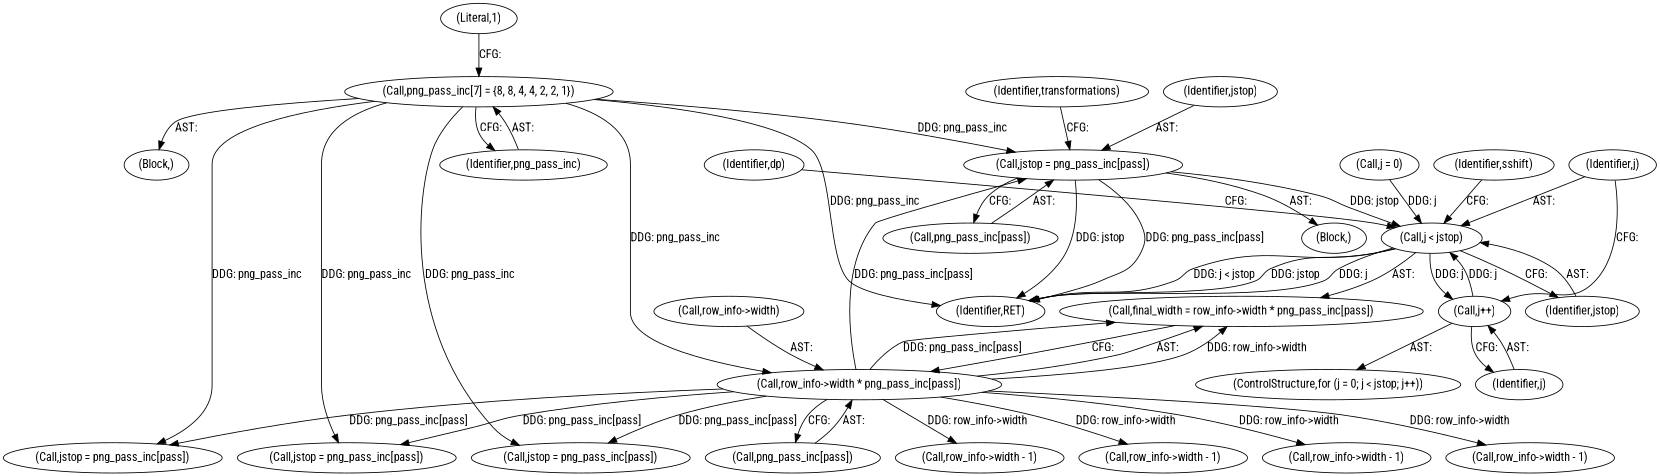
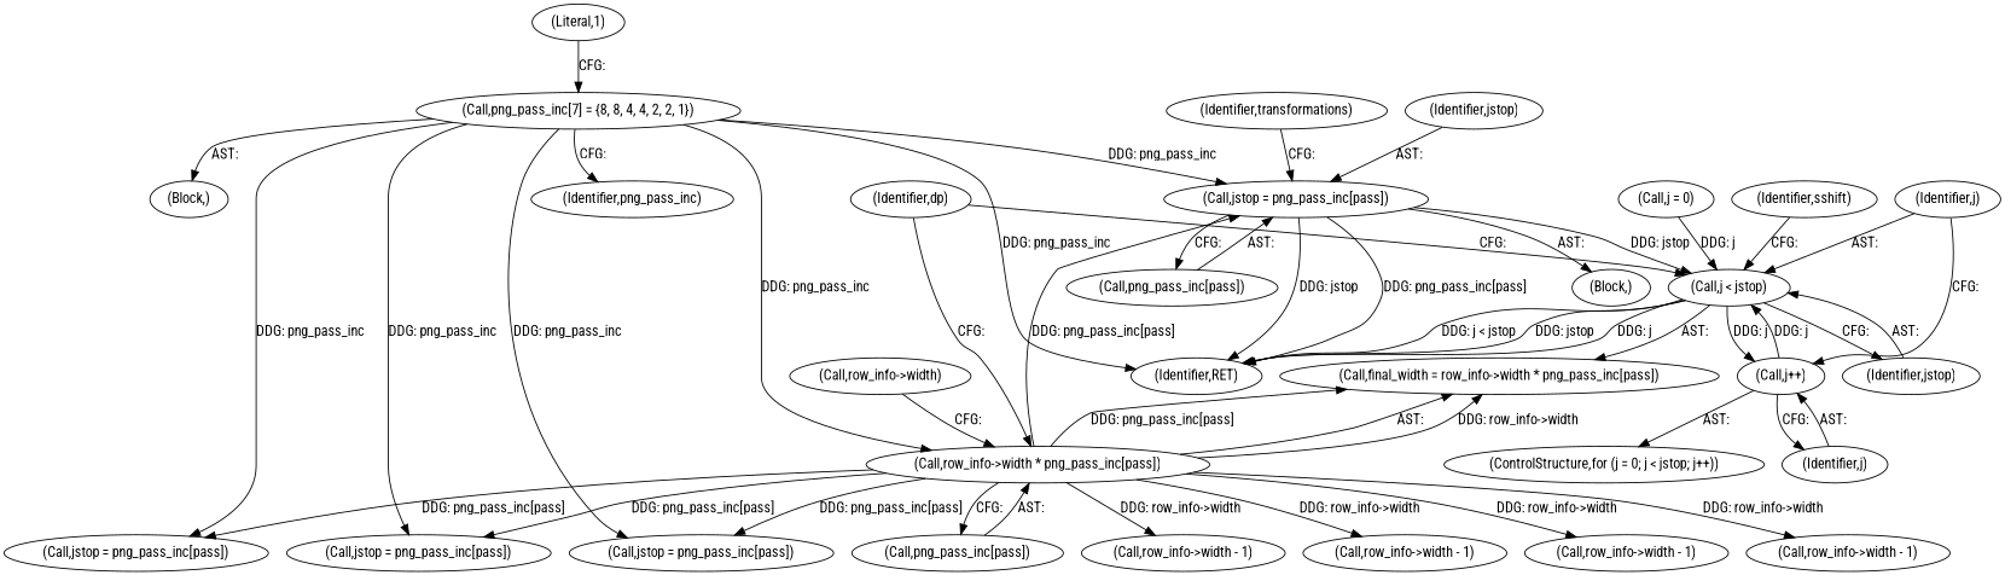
  digraph {
    fontname="Roboto Condensed"
    node [fontname="Roboto Condensed"]
    edge [fontname="Roboto Condensed"]
    n1 [label="(Call,jstop = png_pass_inc[pass])"]
    n2 [label="(Call,j < jstop)"]
    n3 [label="(Call,png_pass_inc[pass])"]
    n4 [label="(Identifier,RET)"]
    n5 [label="(Block,)"]
    n6 [label="(Call,final_width = row_info->width * png_pass_inc[pass])"]
    n7 [label="(Call,j++)"]
    n8 [label="(Identifier,jstop)"]
    n9 [label="(Call,row_info->width * png_pass_inc[pass])"]
    n10 [label="(Call,row_info->width - 1)"]
    n11 [label="(Call,jstop = png_pass_inc[pass])"]
    n12 [label="(Call,row_info->width - 1)"]
    n13 [label="(Call,jstop = png_pass_inc[pass])"]
    n14 [label="(Call,row_info->width - 1)"]
    n15 [label="(Call,png_pass_inc[pass])"]
    n16 [label="(Call,row_info->width - 1)"]
    n17 [label="(Call,jstop = png_pass_inc[pass])"]
    n18 [label="(Call,png_pass_inc[7] = {8, 8, 4, 4, 2, 2, 1})"]
    n19 [label="(Identifier,png_pass_inc)"]
    n20 [label="(Block,)"]
    n21 [label="(ControlStructure,for (j = 0; j < jstop; j++))"]
    n22 [label="(Identifier,j)"]
    n23 [label="(Identifier,j)"]
    n24 [label="(Identifier,jstop)"]
    n25 [label="(Identifier,sshift)"]
    n26 [label="(Call,j = 0)"]
    n27 [label="(Literal,1)"]
    n28 [label="(Identifier,transformations)"]
    n29 [label="(Call,row_info->width)"]
    n30 [label="(Identifier,dp)"]
    n1 -> n2 [label="DDG: jstop"]
    n1 -> n3 [label="CFG: "]
    n1 -> n4 [label="DDG: png_pass_inc[pass]"]
    n1 -> n4 [label="DDG: jstop"]
    n1 -> n5 [label="AST: "]
    n2 -> n4 [label="DDG: j"]
    n2 -> n4 [label="DDG: j < jstop"]
    n2 -> n4 [label="DDG: jstop"]
    n2 -> n6 [label="AST: "]
    n2 -> n7 [label="DDG: j"]
    n2 -> n8 [label="CFG: "]
    n3 -> n1 [label="AST: "]
-   n6 -> n9 [label="CFG: "]
+   n30 -> n9 [label="CFG: "]
    n7 -> n2 [label="DDG: j"]
    n7 -> n21 [label="AST: "]
    n7 -> n22 [label="CFG: "]
    n8 -> n2 [label="AST: "]
    n9 -> n1 [label="DDG: png_pass_inc[pass]"]
    n9 -> n6 [label="AST: "]
    n9 -> n6 [label="DDG: row_info->width"]
    n9 -> n6 [label="DDG: png_pass_inc[pass]"]
    n9 -> n10 [label="DDG: row_info->width"]
    n9 -> n11 [label="DDG: png_pass_inc[pass]"]
    n9 -> n12 [label="DDG: row_info->width"]
    n9 -> n13 [label="DDG: png_pass_inc[pass]"]
    n9 -> n14 [label="DDG: row_info->width"]
    n9 -> n15 [label="CFG: "]
    n9 -> n16 [label="DDG: row_info->width"]
    n9 -> n17 [label="DDG: png_pass_inc[pass]"]
    n15 -> n9 [label="AST: "]
    n18 -> n1 [label="DDG: png_pass_inc"]
    n18 -> n4 [label="DDG: png_pass_inc"]
    n18 -> n9 [label="DDG: png_pass_inc"]
    n18 -> n11 [label="DDG: png_pass_inc"]
    n18 -> n13 [label="DDG: png_pass_inc"]
    n18 -> n17 [label="DDG: png_pass_inc"]
    n18 -> n19 [label="CFG: "]
    n18 -> n20 [label="AST: "]
-   n19 -> n18 [label="AST: "]
    n22 -> n7 [label="AST: "]
    n23 -> n2 [label="AST: "]
    n23 -> n7 [label="CFG: "]
    n24 -> n1 [label="AST: "]
    n25 -> n2 [label="CFG: "]
    n26 -> n2 [label="DDG: j"]
    n27 -> n18 [label="CFG: "]
    n28 -> n1 [label="CFG: "]
-   n29 -> n9 [label="AST: "]
+   n29 -> n9 [label="CFG: "]
    n30 -> n2 [label="CFG: "]
  }
